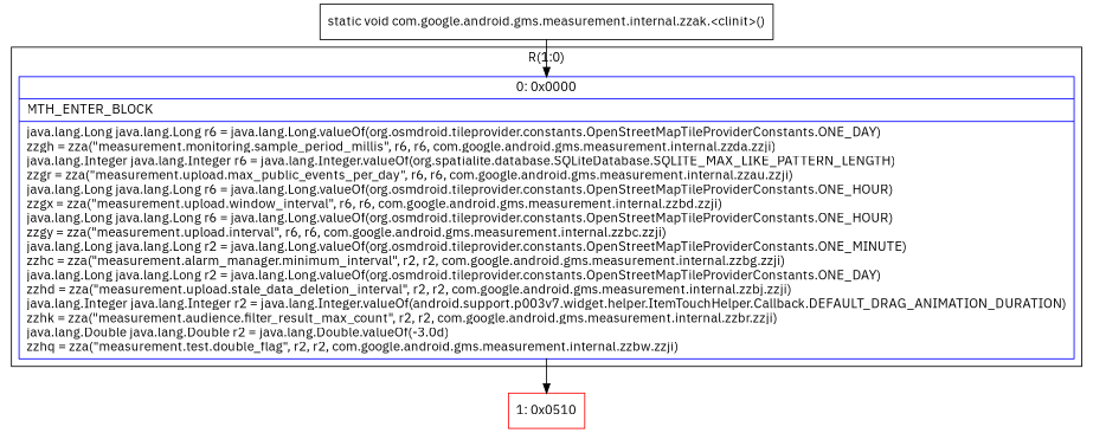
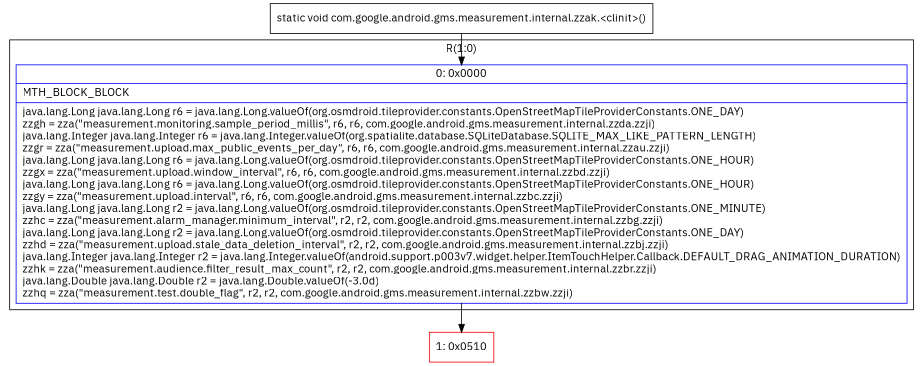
  digraph {
    fontname="IBM Plex Sans"
    node [shape=record fontname="IBM Plex Sans"]
    edge [fontname="IBM Plex Sans"]
-   n1 [color=blue label="{0\:\ 0x0000|MTH_ENTER_BLOCK\l|java.lang.Long java.lang.Long r6 = java.lang.Long.valueOf(org.osmdroid.tileprovider.constants.OpenStreetMapTileProviderConstants.ONE_DAY)\lzzgh = zza(\"measurement.monitoring.sample_period_millis\", r6, r6, com.google.android.gms.measurement.internal.zzda.zzji)\ljava.lang.Integer java.lang.Integer r6 = java.lang.Integer.valueOf(org.spatialite.database.SQLiteDatabase.SQLITE_MAX_LIKE_PATTERN_LENGTH)\lzzgr = zza(\"measurement.upload.max_public_events_per_day\", r6, r6, com.google.android.gms.measurement.internal.zzau.zzji)\ljava.lang.Long java.lang.Long r6 = java.lang.Long.valueOf(org.osmdroid.tileprovider.constants.OpenStreetMapTileProviderConstants.ONE_HOUR)\lzzgx = zza(\"measurement.upload.window_interval\", r6, r6, com.google.android.gms.measurement.internal.zzbd.zzji)\ljava.lang.Long java.lang.Long r6 = java.lang.Long.valueOf(org.osmdroid.tileprovider.constants.OpenStreetMapTileProviderConstants.ONE_HOUR)\lzzgy = zza(\"measurement.upload.interval\", r6, r6, com.google.android.gms.measurement.internal.zzbc.zzji)\ljava.lang.Long java.lang.Long r2 = java.lang.Long.valueOf(org.osmdroid.tileprovider.constants.OpenStreetMapTileProviderConstants.ONE_MINUTE)\lzzhc = zza(\"measurement.alarm_manager.minimum_interval\", r2, r2, com.google.android.gms.measurement.internal.zzbg.zzji)\ljava.lang.Long java.lang.Long r2 = java.lang.Long.valueOf(org.osmdroid.tileprovider.constants.OpenStreetMapTileProviderConstants.ONE_DAY)\lzzhd = zza(\"measurement.upload.stale_data_deletion_interval\", r2, r2, com.google.android.gms.measurement.internal.zzbj.zzji)\ljava.lang.Integer java.lang.Integer r2 = java.lang.Integer.valueOf(android.support.p003v7.widget.helper.ItemTouchHelper.Callback.DEFAULT_DRAG_ANIMATION_DURATION)\lzzhk = zza(\"measurement.audience.filter_result_max_count\", r2, r2, com.google.android.gms.measurement.internal.zzbr.zzji)\ljava.lang.Double java.lang.Double r2 = java.lang.Double.valueOf(\-3.0d)\lzzhq = zza(\"measurement.test.double_flag\", r2, r2, com.google.android.gms.measurement.internal.zzbw.zzji)\l}"]
+   n1 [color=blue label="{0\:\ 0x0000|MTH_BLOCK_BLOCK\l|java.lang.Long java.lang.Long r6 = java.lang.Long.valueOf(org.osmdroid.tileprovider.constants.OpenStreetMapTileProviderConstants.ONE_DAY)\lzzgh = zza(\"measurement.monitoring.sample_period_millis\", r6, r6, com.google.android.gms.measurement.internal.zzda.zzji)\ljava.lang.Integer java.lang.Integer r6 = java.lang.Integer.valueOf(org.spatialite.database.SQLiteDatabase.SQLITE_MAX_LIKE_PATTERN_LENGTH)\lzzgr = zza(\"measurement.upload.max_public_events_per_day\", r6, r6, com.google.android.gms.measurement.internal.zzau.zzji)\ljava.lang.Long java.lang.Long r6 = java.lang.Long.valueOf(org.osmdroid.tileprovider.constants.OpenStreetMapTileProviderConstants.ONE_HOUR)\lzzgx = zza(\"measurement.upload.window_interval\", r6, r6, com.google.android.gms.measurement.internal.zzbd.zzji)\ljava.lang.Long java.lang.Long r6 = java.lang.Long.valueOf(org.osmdroid.tileprovider.constants.OpenStreetMapTileProviderConstants.ONE_HOUR)\lzzgy = zza(\"measurement.upload.interval\", r6, r6, com.google.android.gms.measurement.internal.zzbc.zzji)\ljava.lang.Long java.lang.Long r2 = java.lang.Long.valueOf(org.osmdroid.tileprovider.constants.OpenStreetMapTileProviderConstants.ONE_MINUTE)\lzzhc = zza(\"measurement.alarm_manager.minimum_interval\", r2, r2, com.google.android.gms.measurement.internal.zzbg.zzji)\ljava.lang.Long java.lang.Long r2 = java.lang.Long.valueOf(org.osmdroid.tileprovider.constants.OpenStreetMapTileProviderConstants.ONE_DAY)\lzzhd = zza(\"measurement.upload.stale_data_deletion_interval\", r2, r2, com.google.android.gms.measurement.internal.zzbj.zzji)\ljava.lang.Integer java.lang.Integer r2 = java.lang.Integer.valueOf(android.support.p003v7.widget.helper.ItemTouchHelper.Callback.DEFAULT_DRAG_ANIMATION_DURATION)\lzzhk = zza(\"measurement.audience.filter_result_max_count\", r2, r2, com.google.android.gms.measurement.internal.zzbr.zzji)\ljava.lang.Double java.lang.Double r2 = java.lang.Double.valueOf(\-3.0d)\lzzhq = zza(\"measurement.test.double_flag\", r2, r2, com.google.android.gms.measurement.internal.zzbw.zzji)\l}"]
    n2 [color=red label="{1\:\ 0x0510}"]
    n3 [label="{static void com.google.android.gms.measurement.internal.zzak.\<clinit\>() }"]
    subgraph cluster_1 {
      label="R(1:0)"
      n1
    }
    n1 -> n2
    n3 -> n1
  }
